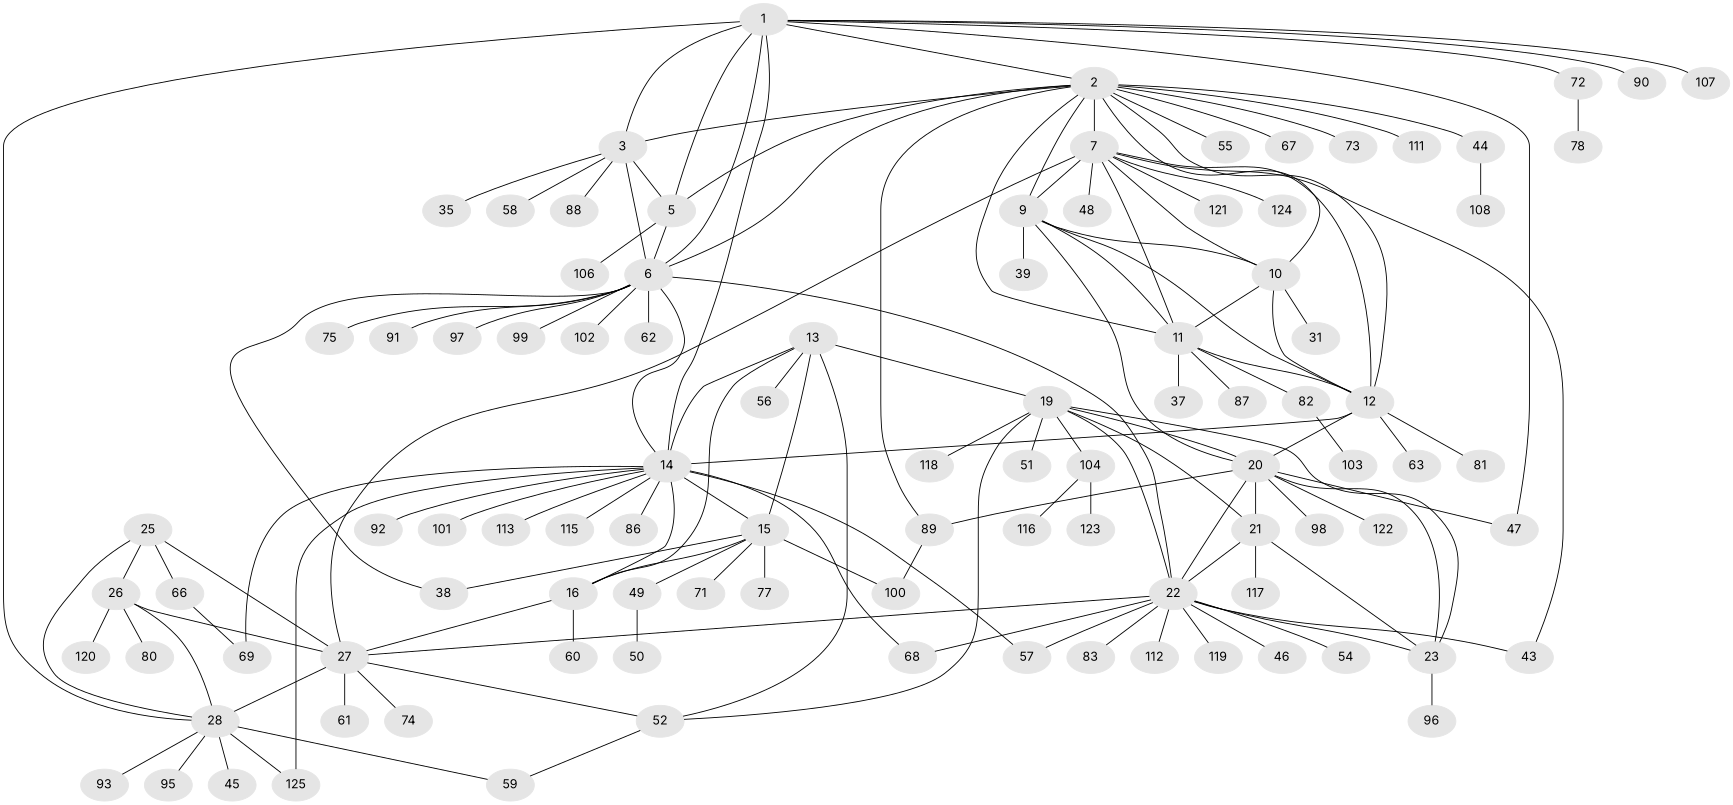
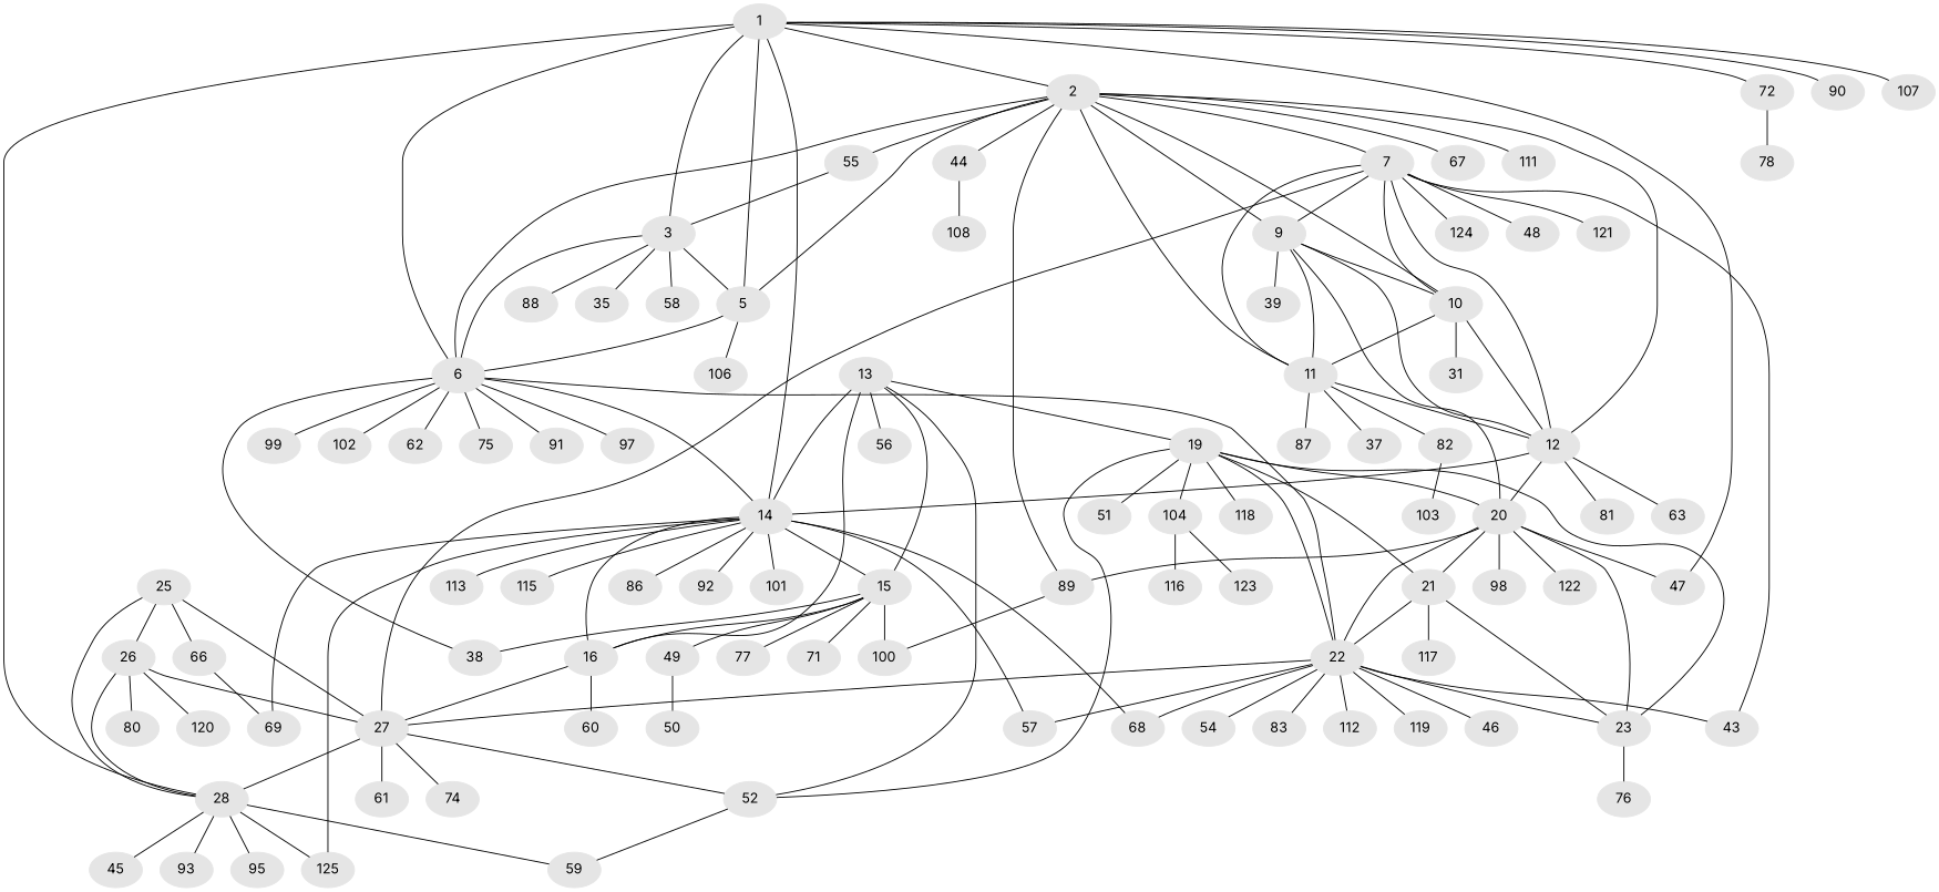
  graph {
    fontname=Inter
    node [color=gray90 fontname=Inter style=filled]
    edge [fontname=Inter]
    1 [super="+4"]
    2 [super="+8"]
    3 [super="+53"]
    5 [super="+110"]
    6 [super="+42"]
    14 [super="+18"]
    28 [super="+30"]
    47
    72
    90
    107
    7 [super="+82"]
    9 [super="+114"]
    10 [super="+94"]
    11 [super="+85"]
    12 [super="+74"]
    44
    55
    67
-   73
    89
    111
    35 [super="+36"]
    58
    88
    106
    22 [super="+34"]
    38
    62
    75
    91
    97
    99
    102
    15 [super="+33"]
    16 [super="+84"]
    57
    68
    69
    86
    92
    101
    113
    115
    125
    45
    59
    93
    95
    78
    27 [super="+29"]
    43
    48
    121
    124
    20 [super="+41"]
    39
    31
    n59 [label=82 super="+70"]
    37
    87
    63
    81
    108
    100 [super="+109"]
    23 [super="+76"]
    46
    54
    83
    112
    119
    52 [super="+64"]
    61
    n74 [label=74]
    21 [super="+65"]
    98
    122
    103
    13 [super="+17"]
    19 [super="+24"]
    56
    49
    71
    77
    60
    51
    104 [super="+105"]
    118
    50
    117
-   96
+   96 [label=76]
    116
    123
    25 [super="+40"]
    26
    66
    80
    120
    1 -- 2 [weight=2]
    1 -- 3 [weight=2]
    1 -- 5 [weight=2]
    1 -- 6 [weight=2]
    1 -- 14
    1 -- 28
    1 -- 47
    1 -- 72
    1 -- 90
    1 -- 107
-   2 -- 3
+   55 -- 3
    2 -- 5
    2 -- 6
    2 -- 7
    2 -- 9
    2 -- 10
    2 -- 11
    2 -- 12
    2 -- 44
    2 -- 55
    2 -- 67
-   2 -- 73 [weight=2]
    2 -- 89
    2 -- 111
    3 -- 5
    3 -- 6
    3 -- 35
    3 -- 58
    3 -- 88
    5 -- 6
    5 -- 106
    6 -- 14
    6 -- 22
    6 -- 38
    6 -- 62
    6 -- 75
    6 -- 91
    6 -- 97
    6 -- 99
    6 -- 102
    14 -- 15 [weight=2]
    14 -- 16 [weight=2]
    14 -- 57
    14 -- 68
    14 -- 69
    14 -- 86
    14 -- 92
    14 -- 101
    14 -- 113
    14 -- 115
    14 -- 125
    28 -- 125
    28 -- 45
    28 -- 59
    28 -- 93
    28 -- 95
    72 -- 78
    7 -- 9
    7 -- 10
    7 -- 11
    7 -- 12
    7 -- 27
    7 -- 43
    7 -- 48
    7 -- 121
    7 -- 124
    9 -- 10
    9 -- 11
    9 -- 12
    9 -- 20
    9 -- 39
    10 -- 11
    10 -- 12
    10 -- 31
    11 -- 12
    11 -- n59
    11 -- 37
    11 -- 87
    12 -- 14
    12 -- 20
    12 -- 63
    12 -- 81
    44 -- 108
    89 -- 100
    22 -- 57
    22 -- 68
    22 -- 27
    22 -- 43
    22 -- 23
    22 -- 46
    22 -- 54
    22 -- 83
    22 -- 112
    22 -- 119
    15 -- 38
    15 -- 16
    15 -- 100
    15 -- 49
    15 -- 71
    15 -- 77
    16 -- 27
    16 -- 60
    27 -- 28 [weight=4]
    27 -- 52
    27 -- 61
    27 -- n74
    20 -- 47
    20 -- 89
    20 -- 22
    20 -- 23
    20 -- 21
    20 -- 98
    20 -- 122
    n59 -- 103
    23 -- 96
    52 -- 59
    21 -- 22
    21 -- 23
    21 -- 117
    13 -- 14 [weight=4]
    13 -- 15 [weight=2]
    13 -- 16 [weight=2]
    13 -- 52
    13 -- 19
    13 -- 56
    19 -- 22 [weight=2]
    19 -- 20 [weight=2]
    19 -- 23 [weight=2]
    19 -- 52
    19 -- 21 [weight=2]
    19 -- 51
    19 -- 104
    19 -- 118
    49 -- 50
    104 -- 116
    104 -- 123
    25 -- 28 [weight=2]
    25 -- 27 [weight=2]
    25 -- 26
    25 -- 66
    26 -- 28 [weight=2]
    26 -- 27 [weight=2]
    26 -- 80
    26 -- 120
    66 -- 69
  }
